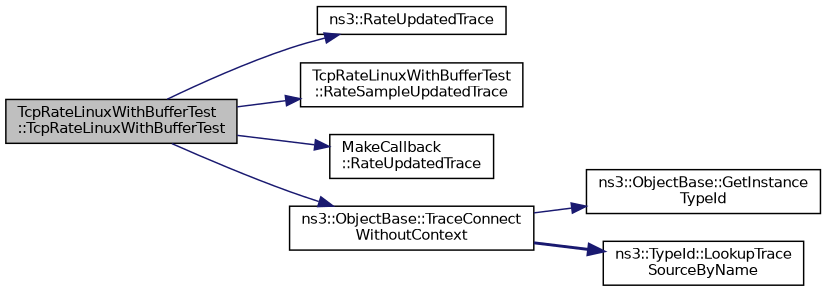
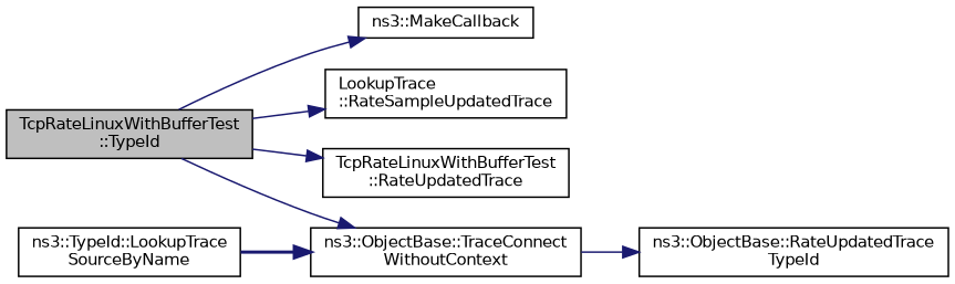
  digraph {
    rankdir=LR
    node [color=black fillcolor=white fontname=Helvetica fontsize=10 shape=record style=filled]
    edge [color=midnightblue fontname=Helvetica fontsize=10 labelfontname=Helvetica labelfontsize=10 style=solid]
-   n1 [fillcolor=grey75 fontcolor=black height=0.2 label="TcpRateLinuxWithBufferTest\l::TcpRateLinuxWithBufferTest" width=0.4]
-   n2 [height=0.2 label="ns3::RateUpdatedTrace" width=0.4]
-   n3 [height=0.2 label="TcpRateLinuxWithBufferTest\l::RateSampleUpdatedTrace" width=0.4]
-   n4 [height=0.2 label="MakeCallback\l::RateUpdatedTrace" width=0.4]
+   n1 [fillcolor=grey75 fontcolor=black height=0.2 label="TcpRateLinuxWithBufferTest\l::TypeId" width=0.4]
+   n2 [height=0.2 label="ns3::MakeCallback" width=0.4]
+   n3 [height=0.2 label="LookupTrace\l::RateSampleUpdatedTrace" width=0.4]
+   n4 [height=0.2 label="TcpRateLinuxWithBufferTest\l::RateUpdatedTrace" width=0.4]
    n5 [height=0.2 label="ns3::ObjectBase::TraceConnect\lWithoutContext" width=0.4]
-   n6 [height=0.2 label="ns3::ObjectBase::GetInstance\lTypeId" width=0.4]
+   n6 [height=0.2 label="ns3::ObjectBase::RateUpdatedTrace\lTypeId" width=0.4]
    n7 [height=0.2 label="ns3::TypeId::LookupTrace\lSourceByName" width=0.4]
    n1 -> n2
    n1 -> n3
    n1 -> n4
    n1 -> n5
    n5 -> n6
-   n5 -> n7 [style=bold]
+   n7 -> n5 [style=bold]
  }
